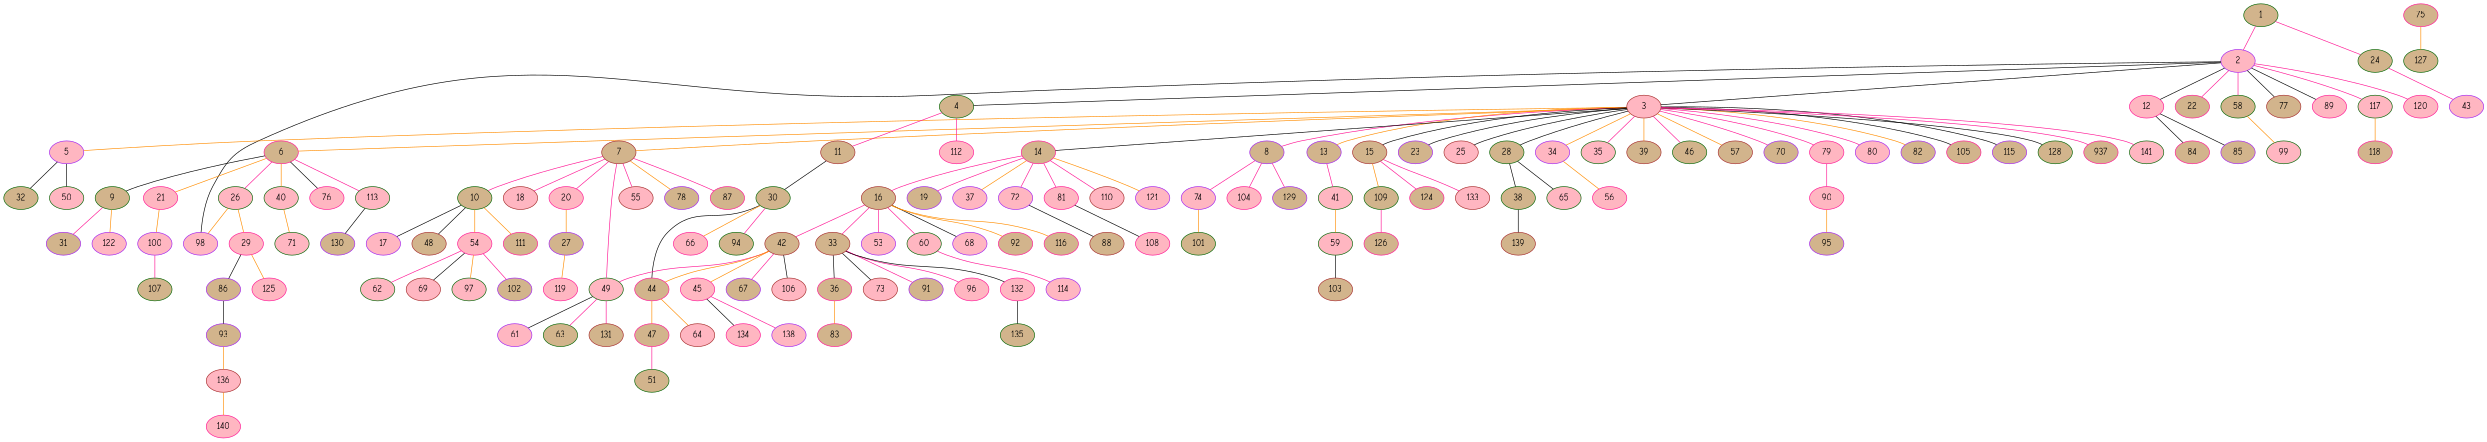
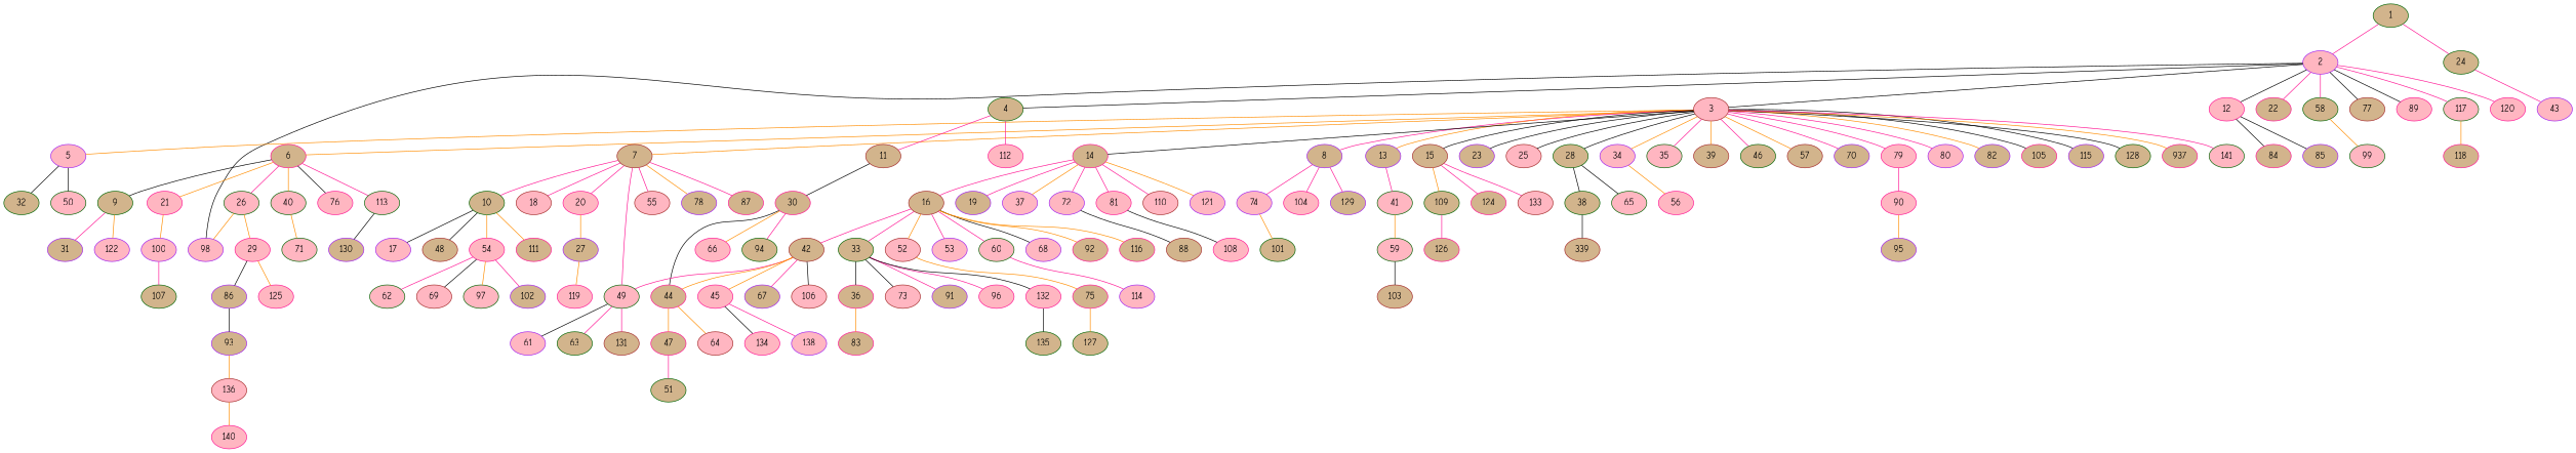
  graph {
    fontname="Comic Neue"
    node [color=deeppink fillcolor=tan fontname="Comic Neue" style=filled]
    edge [color=deeppink fontname="Comic Neue"]
    1 [color=darkgreen]
    2 [color=purple fillcolor=lightpink]
    24 [color=darkgreen]
    3 [color=brown fillcolor=lightpink]
    4 [color=darkgreen]
    12 [fillcolor=lightpink]
    22
    58 [color=darkgreen]
    77 [color=brown]
    89 [fillcolor=lightpink]
    98 [color=purple fillcolor=lightpink]
    117 [color=darkgreen fillcolor=lightpink]
    120 [fillcolor=lightpink]
    43 [color=purple fillcolor=lightpink]
    5 [color=purple fillcolor=lightpink]
    6
    7 [color=brown]
    8 [color=purple]
    13 [color=purple]
    14
    15 [color=brown]
    23 [color=purple]
    25 [color=brown fillcolor=lightpink]
    28 [color=darkgreen]
    34 [color=purple fillcolor=lightpink]
    35 [color=darkgreen fillcolor=lightpink]
    39 [color=brown]
    46 [color=darkgreen]
    57 [color=brown]
    70 [color=purple]
    79 [fillcolor=lightpink]
    80 [color=purple fillcolor=lightpink]
    82 [color=purple]
    105
    115 [color=purple]
    128 [color=darkgreen]
    n37 [label=937]
    141 [color=darkgreen fillcolor=lightpink]
    11 [color=brown]
    112 [fillcolor=lightpink]
    84
    85 [color=purple]
    99 [color=darkgreen fillcolor=lightpink]
    118
    32 [color=darkgreen]
    50 [color=darkgreen fillcolor=lightpink]
    9 [color=darkgreen]
    21 [fillcolor=lightpink]
    26 [color=darkgreen fillcolor=lightpink]
    40 [color=darkgreen fillcolor=lightpink]
    76 [fillcolor=lightpink]
    113 [color=darkgreen fillcolor=lightpink]
    10 [color=darkgreen]
    18 [color=brown fillcolor=lightpink]
    20 [fillcolor=lightpink]
    49 [color=darkgreen fillcolor=lightpink]
    55 [color=brown fillcolor=lightpink]
    78 [color=purple]
    87
    74 [color=purple fillcolor=lightpink]
    104 [fillcolor=lightpink]
    129 [color=purple]
    41 [color=darkgreen fillcolor=lightpink]
    16 [color=brown]
    19 [color=purple]
    37 [color=purple fillcolor=lightpink]
    72 [color=purple fillcolor=lightpink]
    81 [fillcolor=lightpink]
    110 [color=brown fillcolor=lightpink]
    121 [color=purple fillcolor=lightpink]
    109 [color=darkgreen]
    124
    133 [color=brown fillcolor=lightpink]
    38 [color=darkgreen]
    65 [color=darkgreen fillcolor=lightpink]
    56 [fillcolor=lightpink]
    90 [fillcolor=lightpink]
-   30 [color=darkgreen]
+   30
    31 [color=purple]
    122 [color=purple fillcolor=lightpink]
    100 [color=purple fillcolor=lightpink]
    29 [fillcolor=lightpink]
    71 [color=darkgreen fillcolor=lightpink]
    130 [color=purple]
    17 [color=purple fillcolor=lightpink]
    48 [color=brown]
    54 [fillcolor=lightpink]
    111
    27 [color=purple]
    61 [color=purple fillcolor=lightpink]
    63 [color=darkgreen]
    131 [color=brown]
    101 [color=darkgreen]
    62 [color=darkgreen fillcolor=lightpink]
    69 [color=brown fillcolor=lightpink]
    97 [color=darkgreen fillcolor=lightpink]
    102 [color=purple]
    44
    66 [fillcolor=lightpink]
    94 [color=darkgreen]
    59 [color=darkgreen fillcolor=lightpink]
-   33 [color=brown]
+   33 [color=darkgreen]
    42 [color=brown]
+   52 [color=brown fillcolor=lightpink]
    53 [color=purple fillcolor=lightpink]
    60 [color=darkgreen fillcolor=lightpink]
    68 [color=purple fillcolor=lightpink]
    92
    116
    88 [color=brown]
    108 [fillcolor=lightpink]
    126
    36
    73 [color=brown fillcolor=lightpink]
    91 [color=purple]
    96 [fillcolor=lightpink]
    132 [fillcolor=lightpink]
    45 [fillcolor=lightpink]
    67 [color=purple]
    106 [color=brown fillcolor=lightpink]
    75
    114 [color=purple fillcolor=lightpink]
    119 [fillcolor=lightpink]
    107 [color=darkgreen]
    86 [color=purple]
    125 [fillcolor=lightpink]
-   139 [color=brown]
+   139 [color=brown label=339]
    93 [color=purple]
    47
    64 [color=brown fillcolor=lightpink]
    83
    135 [color=darkgreen]
    103 [color=brown]
    134 [fillcolor=lightpink]
    138 [color=purple fillcolor=lightpink]
    51 [color=darkgreen]
    127 [color=darkgreen]
    95 [color=purple]
    136 [color=brown fillcolor=lightpink]
    140 [fillcolor=lightpink]
    1 -- 2
    1 -- 24
    2 -- 3 [color=black]
    2 -- 4 [color=black]
    2 -- 12 [color=black]
    2 -- 22
    2 -- 58
    2 -- 77 [color=black]
    2 -- 89 [color=black]
    2 -- 98 [color=black]
    2 -- 117
    2 -- 120
    24 -- 43
    3 -- 5 [color=darkorange]
    3 -- 6 [color=darkorange]
    3 -- 7 [color=darkorange]
    3 -- 8
    3 -- 13 [color=darkorange]
    3 -- 14 [color=black]
    3 -- 15 [color=black]
    3 -- 23 [color=black]
    3 -- 25 [color=black]
    3 -- 28 [color=black]
    3 -- 34 [color=darkorange]
    3 -- 35
    3 -- 39 [color=darkorange]
    3 -- 46
    3 -- 57 [color=darkorange]
    3 -- 70
    3 -- 79
    3 -- 80
    3 -- 82 [color=darkorange]
    3 -- 105 [color=black]
    3 -- 115 [color=black]
    3 -- 128 [color=black]
-   3 -- n37
+   3 -- n37 [color=darkorange]
    3 -- 141
    4 -- 11
    4 -- 112
    12 -- 84 [color=black]
    12 -- 85 [color=black]
    58 -- 99 [color=darkorange]
    117 -- 118 [color=darkorange]
    5 -- 32 [color=black]
    5 -- 50 [color=black]
    6 -- 9 [color=black]
    6 -- 21 [color=darkorange]
    6 -- 26
    6 -- 40 [color=darkorange]
    6 -- 76 [color=black]
    6 -- 113
    7 -- 10
    7 -- 18
    7 -- 20
    7 -- 49
    7 -- 55
    7 -- 78 [color=darkorange]
    7 -- 87
    8 -- 74
    8 -- 104
    8 -- 129
    13 -- 41
    14 -- 16
    14 -- 19
    14 -- 37 [color=darkorange]
    14 -- 72
    14 -- 81
    14 -- 110
    14 -- 121 [color=darkorange]
    15 -- 109 [color=darkorange]
    15 -- 124
    15 -- 133
    28 -- 38 [color=black]
    28 -- 65 [color=black]
    34 -- 56 [color=darkorange]
    79 -- 90
    11 -- 30 [color=black]
    9 -- 31
    9 -- 122 [color=darkorange]
    21 -- 100 [color=darkorange]
    26 -- 98 [color=darkorange]
    26 -- 29 [color=darkorange]
    40 -- 71 [color=darkorange]
    113 -- 130 [color=black]
    10 -- 17 [color=black]
    10 -- 48 [color=black]
    10 -- 54 [color=darkorange]
    10 -- 111 [color=darkorange]
    20 -- 27 [color=darkorange]
    49 -- 61 [color=black]
    49 -- 63
    49 -- 131
    74 -- 101 [color=darkorange]
    41 -- 59 [color=darkorange]
    16 -- 33
    16 -- 42
+   16 -- 52 [color=darkorange]
    16 -- 53
    16 -- 60
    16 -- 68 [color=black]
    16 -- 92 [color=darkorange]
    16 -- 116 [color=darkorange]
    72 -- 88 [color=black]
    81 -- 108 [color=black]
    109 -- 126
    38 -- 139 [color=black]
    90 -- 95 [color=darkorange]
    30 -- 44 [color=black]
    30 -- 66 [color=darkorange]
    30 -- 94
    100 -- 107
    29 -- 86 [color=black]
    29 -- 125 [color=darkorange]
    54 -- 62
    54 -- 69 [color=black]
    54 -- 97 [color=darkorange]
    54 -- 102
    27 -- 119 [color=darkorange]
    44 -- 47 [color=darkorange]
    44 -- 64 [color=darkorange]
    59 -- 103 [color=black]
    33 -- 36 [color=black]
    33 -- 73 [color=black]
    33 -- 91
    33 -- 96
    33 -- 132 [color=black]
    42 -- 49
    42 -- 44 [color=darkorange]
    42 -- 45 [color=darkorange]
    42 -- 67
    42 -- 106 [color=black]
+   52 -- 75 [color=darkorange]
    60 -- 114
    36 -- 83 [color=darkorange]
    132 -- 135 [color=black]
    45 -- 134 [color=black]
    45 -- 138
    75 -- 127 [color=darkorange]
    86 -- 93 [color=black]
    93 -- 136 [color=darkorange]
    47 -- 51
    136 -- 140 [color=darkorange]
  }
